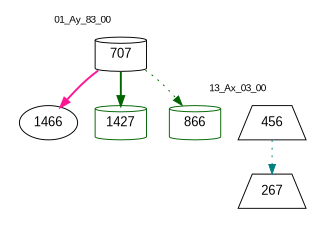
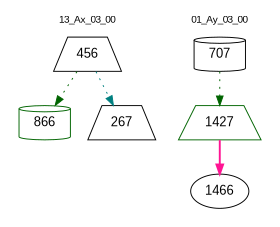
  digraph {
    fontname="Liberation Sans"
    node [color=black fontname="Liberation Sans" shape=trapezium]
    edge [color=darkgreen fontname="Liberation Sans" style=dotted]
    n1 [label=456]
    n2 [color=darkgreen label=866 shape=cylinder]
    n3 [label=267]
    n4 [label=707 shape=cylinder]
    n5 [label=1466 shape=ellipse]
-   n6 [color=darkgreen label=1427 shape=cylinder]
+   n6 [color=darkgreen label=1427]
    subgraph cluster_1 {
      color=white
      fontsize=10
      label="13_Ax_03_00"
      n1
      n2
      n3
    }
    subgraph cluster_2 {
      color=white
      fontsize=10
-     label="01_Ay_83_00"
+     label="01_Ay_03_00"
      n4
      n5
      n6
    }
-   n4 -> n2
+   n1 -> n2
    n1 -> n3 [color=teal]
-   n4 -> n5 [color=deeppink style=bold]
-   n4 -> n6 [style=bold]
+   n6 -> n5 [color=deeppink style=bold]
+   n4 -> n6
  }
